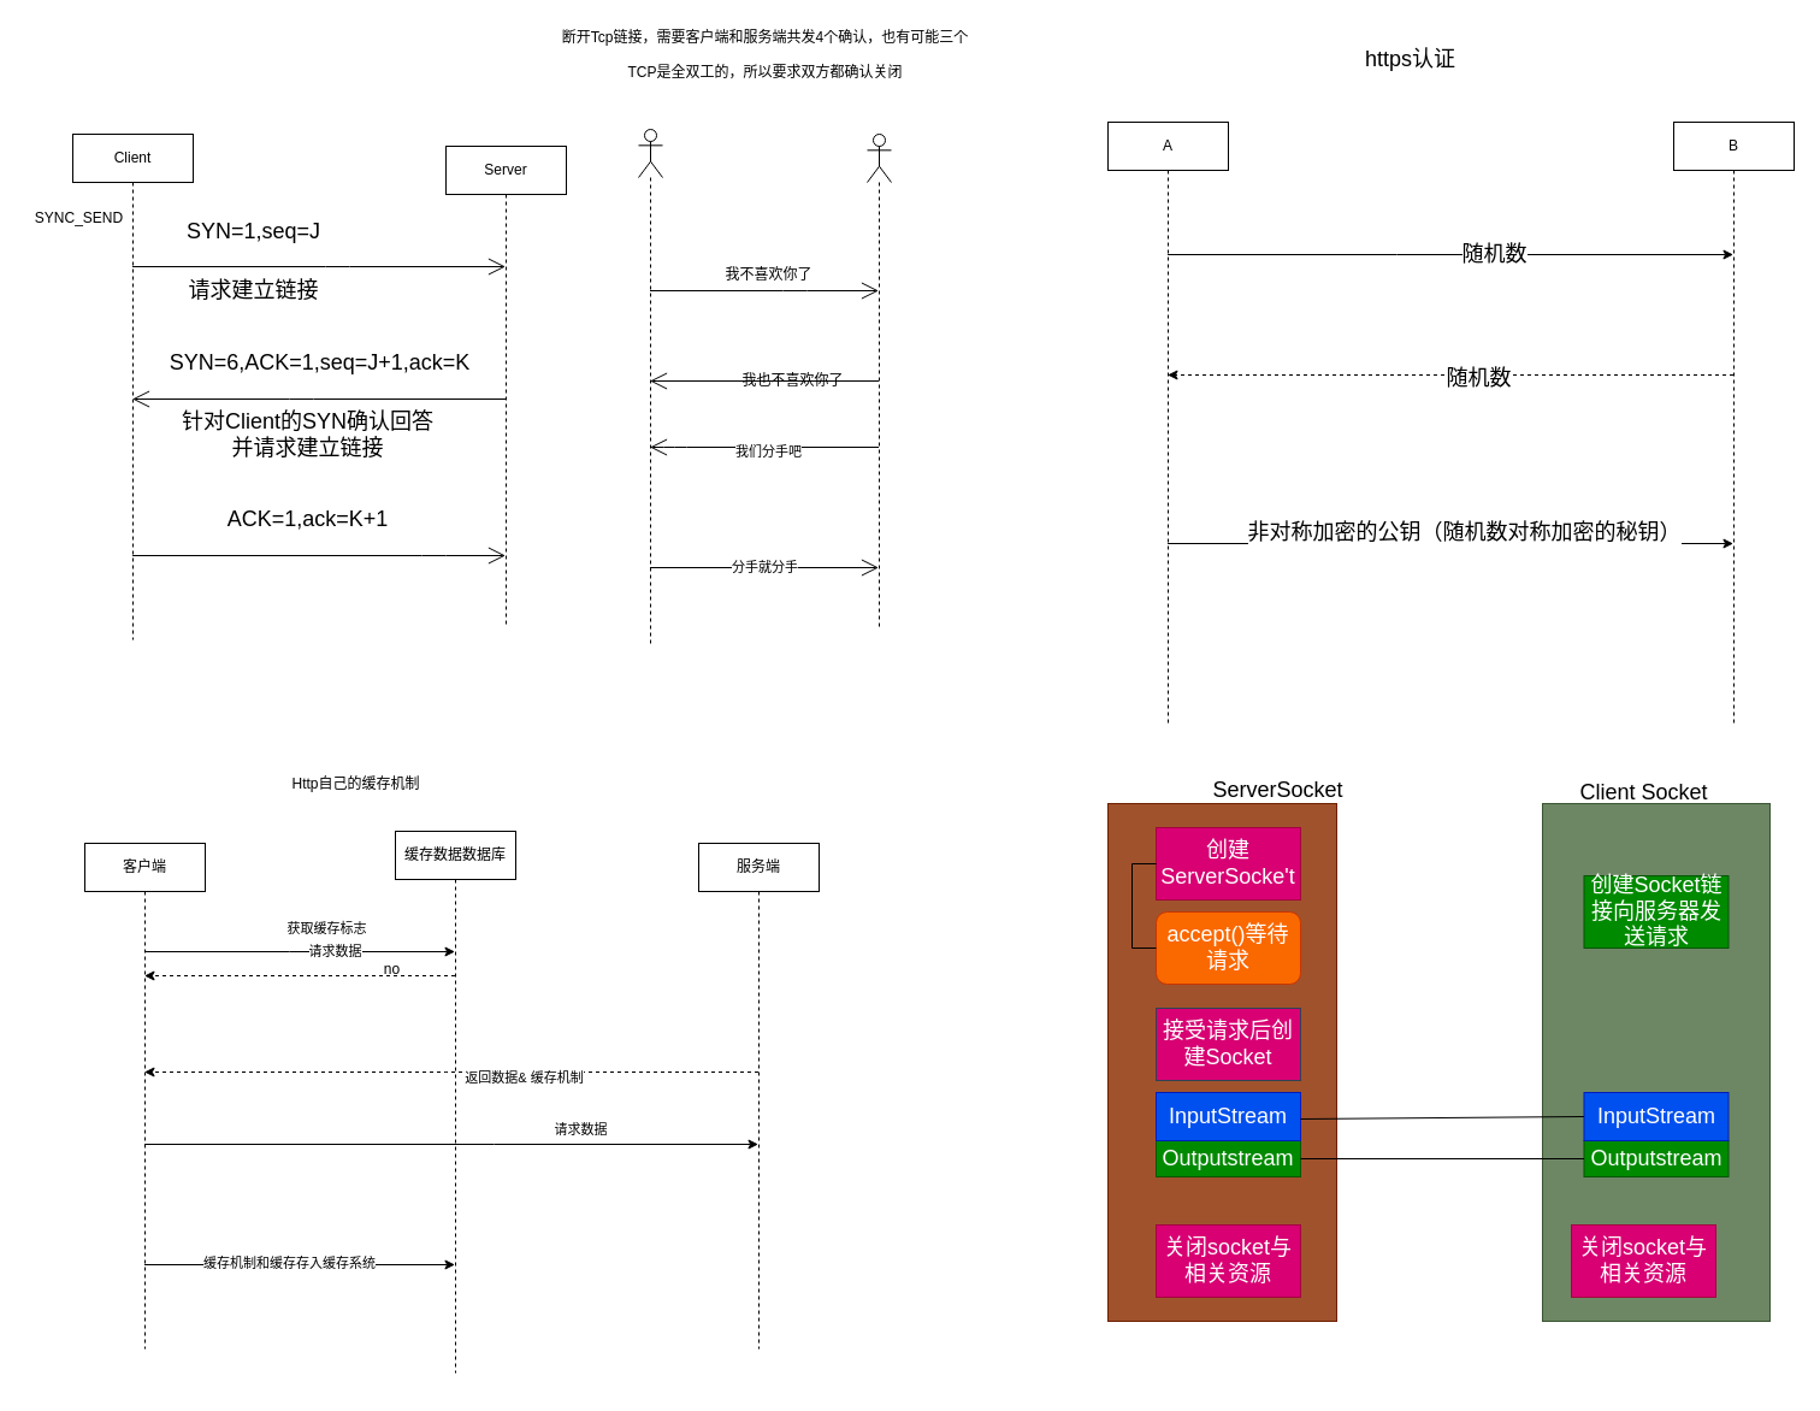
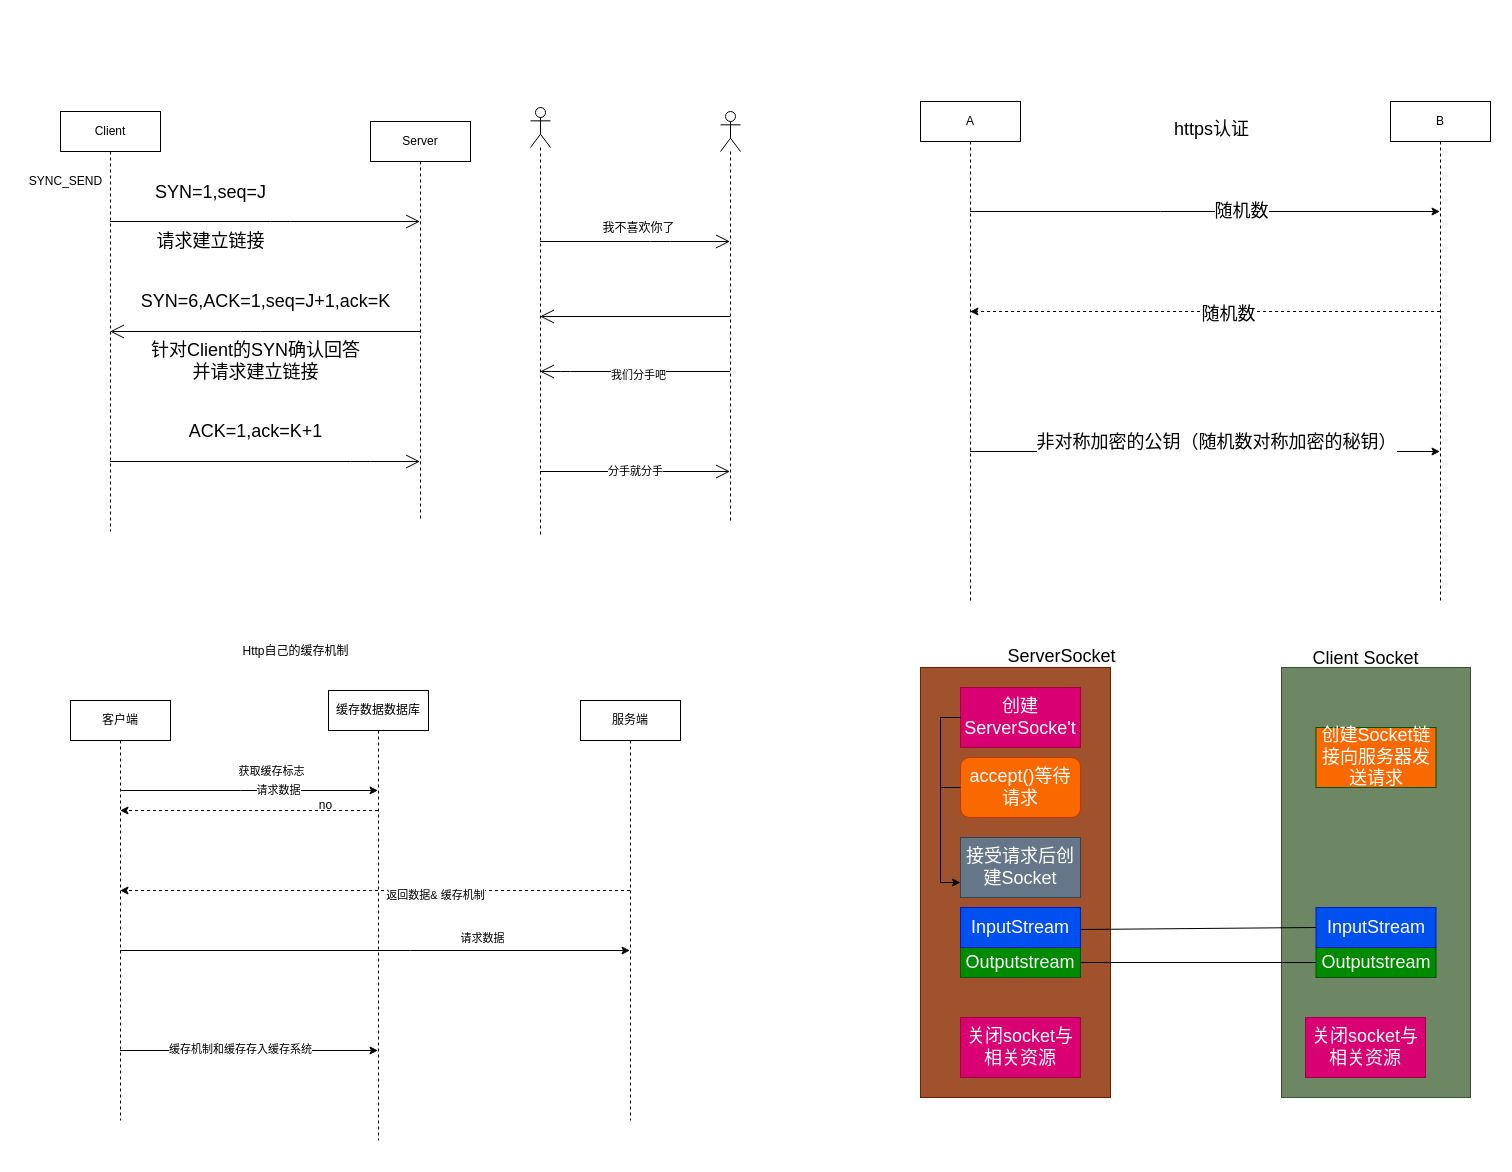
  <mxCell id="0" />
  <mxCell id="1" parent="0" />
  <mxCell id="2" value="" style="group" parent="1" vertex="1" connectable="0"><mxGeometry x="60" y="111" width="410" height="420" as="geometry" /></mxCell>
  <mxCell id="3" value="Client" style="shape=umlLifeline;perimeter=lifelinePerimeter;whiteSpace=wrap;html=1;container=1;collapsible=0;recursiveResize=0;outlineConnect=0;" parent="2" vertex="1"><mxGeometry width="100" height="420" as="geometry" /></mxCell>
  <mxCell id="4" value="SYNC_SEND" style="text;html=1;align=center;verticalAlign=middle;resizable=0;points=[];autosize=1;" parent="3" vertex="1"><mxGeometry x="-40" y="60" width="90" height="20" as="geometry" /></mxCell>
  <mxCell id="5" value="Server" style="shape=umlLifeline;perimeter=lifelinePerimeter;whiteSpace=wrap;html=1;container=1;collapsible=0;recursiveResize=0;outlineConnect=0;" parent="2" vertex="1"><mxGeometry x="310" y="10" width="100" height="400" as="geometry" /></mxCell>
  <mxCell id="6" value="" style="endArrow=open;endFill=1;endSize=12;html=1;" parent="2" source="3" target="5" edge="1"><mxGeometry width="160" relative="1" as="geometry"><mxPoint x="280" y="150" as="sourcePoint" /><mxPoint x="440" y="150" as="targetPoint" /><Array as="points"><mxPoint x="220" y="110" /></Array></mxGeometry></mxCell>
  <mxCell id="7" value="&lt;font style=&quot;font-size: 18px&quot;&gt;SYN=1,seq=J&lt;/font&gt;" style="text;html=1;align=center;verticalAlign=middle;resizable=0;points=[];autosize=1;" parent="2" vertex="1"><mxGeometry x="85" y="71" width="130" height="20" as="geometry" /></mxCell>
  <mxCell id="8" value="&lt;span style=&quot;font-size: 18px&quot;&gt;请求建立链接&lt;/span&gt;" style="text;html=1;align=center;verticalAlign=middle;resizable=0;points=[];autosize=1;" parent="2" vertex="1"><mxGeometry x="90" y="120" width="120" height="20" as="geometry" /></mxCell>
  <mxCell id="9" value="" style="endArrow=open;endFill=1;endSize=12;html=1;" parent="2" source="5" target="3" edge="1"><mxGeometry width="160" relative="1" as="geometry"><mxPoint x="280" y="150" as="sourcePoint" /><mxPoint x="440" y="150" as="targetPoint" /><Array as="points"><mxPoint x="190" y="220" /></Array></mxGeometry></mxCell>
  <mxCell id="10" value="&lt;font style=&quot;font-size: 18px&quot;&gt;SYN=6,ACK=1,seq=J+1,ack=K&lt;/font&gt;" style="text;html=1;align=center;verticalAlign=middle;resizable=0;points=[];autosize=1;" parent="2" vertex="1"><mxGeometry x="70" y="180" width="270" height="20" as="geometry" /></mxCell>
  <mxCell id="11" value="&lt;span style=&quot;font-size: 18px&quot;&gt;针对Client的SYN确认回答&lt;br&gt;并请求建立链接&lt;br&gt;&lt;/span&gt;" style="text;html=1;align=center;verticalAlign=middle;resizable=0;points=[];autosize=1;" parent="2" vertex="1"><mxGeometry x="85" y="230" width="220" height="40" as="geometry" /></mxCell>
  <mxCell id="12" value="" style="endArrow=open;endFill=1;endSize=12;html=1;" parent="2" source="3" target="5" edge="1"><mxGeometry width="160" relative="1" as="geometry"><mxPoint x="170" y="390" as="sourcePoint" /><mxPoint x="360" y="150" as="targetPoint" /><Array as="points"><mxPoint x="300" y="350" /></Array></mxGeometry></mxCell>
  <mxCell id="13" value="&lt;span style=&quot;font-size: 18px&quot;&gt;ACK=1,ack=K+1&lt;/span&gt;" style="text;html=1;align=center;verticalAlign=middle;resizable=0;points=[];autosize=1;" parent="2" vertex="1"><mxGeometry x="120" y="310" width="150" height="20" as="geometry" /></mxCell>
  <mxCell id="14" value="" style="group" parent="1" vertex="1" connectable="0"><mxGeometry x="460" y="20" width="350" height="515" as="geometry" /></mxCell>
- <mxCell id="15" value="断开Tcp链接，需要客户端和服务端共发4个确认，也有可能三个&lt;br&gt;&lt;br&gt;TCP是全双工的，所以要求双方都确认关闭" style="text;html=1;align=center;verticalAlign=middle;resizable=0;points=[];autosize=1;" parent="14" vertex="1"><mxGeometry width="350" height="50" as="geometry" /></mxCell>
  <mxCell id="16" value="" style="group" parent="14" vertex="1" connectable="0"><mxGeometry x="70" y="87" width="210" height="428" as="geometry" /></mxCell>
  <mxCell id="17" value="" style="shape=umlLifeline;participant=umlActor;perimeter=lifelinePerimeter;whiteSpace=wrap;html=1;container=1;collapsible=0;recursiveResize=0;verticalAlign=top;spacingTop=36;labelBackgroundColor=#ffffff;outlineConnect=0;" parent="16" vertex="1"><mxGeometry width="20" height="428" as="geometry" /></mxCell>
  <mxCell id="18" value="" style="shape=umlLifeline;participant=umlActor;perimeter=lifelinePerimeter;whiteSpace=wrap;html=1;container=1;collapsible=0;recursiveResize=0;verticalAlign=top;spacingTop=36;labelBackgroundColor=#ffffff;outlineConnect=0;" parent="16" vertex="1"><mxGeometry x="190" y="4" width="20" height="410" as="geometry" /></mxCell>
  <mxCell id="19" value="" style="endArrow=open;endFill=1;endSize=12;html=1;" parent="16" source="17" target="18" edge="1"><mxGeometry width="160" relative="1" as="geometry"><mxPoint x="-180" y="154" as="sourcePoint" /><mxPoint x="-20" y="154" as="targetPoint" /><Array as="points"><mxPoint x="130" y="134" /></Array></mxGeometry></mxCell>
  <mxCell id="20" value="分手就分手" style="endArrow=open;endFill=1;endSize=12;html=1;" parent="16" source="17" target="18" edge="1"><mxGeometry width="160" relative="1" as="geometry"><mxPoint x="-180" y="154" as="sourcePoint" /><mxPoint x="-20" y="154" as="targetPoint" /><Array as="points"><mxPoint x="110" y="364" /></Array></mxGeometry></mxCell>
  <mxCell id="21" value="" style="endArrow=open;endFill=1;endSize=12;html=1;" parent="16" source="18" target="17" edge="1"><mxGeometry width="160" relative="1" as="geometry"><mxPoint x="-180" y="154" as="sourcePoint" /><mxPoint x="-20" y="154" as="targetPoint" /><Array as="points"><mxPoint x="120" y="264" /><mxPoint x="30" y="264" /></Array></mxGeometry></mxCell>
  <mxCell id="22" value="我们分手吧" style="edgeLabel;html=1;align=center;verticalAlign=middle;resizable=0;points=[];" parent="21" vertex="1" connectable="0"><mxGeometry x="-0.035" y="3" relative="1" as="geometry"><mxPoint as="offset" /></mxGeometry></mxCell>
  <mxCell id="23" value="" style="endArrow=open;endFill=1;endSize=12;html=1;" parent="16" source="18" target="17" edge="1"><mxGeometry width="160" relative="1" as="geometry"><mxPoint x="-140" y="184" as="sourcePoint" /><mxPoint x="20" y="184" as="targetPoint" /></mxGeometry></mxCell>
  <mxCell id="24" value="我不喜欢你了" style="text;html=1;align=center;verticalAlign=middle;resizable=0;points=[];autosize=1;" parent="16" vertex="1"><mxGeometry x="63" y="111" width="90" height="20" as="geometry" /></mxCell>
- <mxCell id="25" value="我也不喜欢你了&lt;br&gt;" style="text;html=1;align=center;verticalAlign=middle;resizable=0;points=[];autosize=1;" parent="16" vertex="1"><mxGeometry x="78" y="199" width="100" height="20" as="geometry" /></mxCell>
  <mxCell id="26" value="" style="group" parent="1" vertex="1" connectable="0"><mxGeometry x="70" y="641" width="610" height="509" as="geometry" /></mxCell>
  <mxCell id="27" value="Http自己的缓存机制" style="text;html=1;align=center;verticalAlign=middle;resizable=0;points=[];autosize=1;" parent="26" vertex="1"><mxGeometry x="165" width="120" height="20" as="geometry" /></mxCell>
  <mxCell id="28" value="" style="group" parent="26" vertex="1" connectable="0"><mxGeometry y="59" width="460" height="450" as="geometry" /></mxCell>
  <mxCell id="29" value="客户端" style="shape=umlLifeline;perimeter=lifelinePerimeter;whiteSpace=wrap;html=1;container=1;collapsible=0;recursiveResize=0;outlineConnect=0;" parent="28" vertex="1"><mxGeometry width="100" height="420" as="geometry" /></mxCell>
  <mxCell id="30" value="" style="edgeStyle=orthogonalEdgeStyle;rounded=0;orthogonalLoop=1;jettySize=auto;html=1;dashed=1;" parent="28" source="31" target="29" edge="1"><mxGeometry relative="1" as="geometry"><Array as="points"><mxPoint x="170" y="110" /><mxPoint x="170" y="110" /></Array></mxGeometry></mxCell>
  <mxCell id="31" value="缓存数据数据库" style="shape=umlLifeline;perimeter=lifelinePerimeter;whiteSpace=wrap;html=1;container=1;collapsible=0;recursiveResize=0;outlineConnect=0;" parent="28" vertex="1"><mxGeometry x="258" y="-10" width="100" height="450" as="geometry" /></mxCell>
  <mxCell id="32" value="" style="edgeStyle=orthogonalEdgeStyle;rounded=0;orthogonalLoop=1;jettySize=auto;html=1;" parent="28" source="29" target="31" edge="1"><mxGeometry relative="1" as="geometry"><Array as="points"><mxPoint x="170" y="90" /><mxPoint x="170" y="90" /></Array></mxGeometry></mxCell>
  <mxCell id="33" value="请求数据" style="edgeLabel;html=1;align=center;verticalAlign=middle;resizable=0;points=[];" parent="32" vertex="1" connectable="0"><mxGeometry x="0.339" y="14" relative="1" as="geometry"><mxPoint x="-15" y="13" as="offset" /></mxGeometry></mxCell>
  <mxCell id="34" value="获取缓存标志" style="edgeLabel;html=1;align=center;verticalAlign=middle;resizable=0;points=[];" parent="32" vertex="1" connectable="0"><mxGeometry x="0.498" relative="1" as="geometry"><mxPoint x="-42.5" y="-20" as="offset" /></mxGeometry></mxCell>
  <mxCell id="35" style="edgeStyle=orthogonalEdgeStyle;rounded=0;orthogonalLoop=1;jettySize=auto;html=1;" parent="28" source="29" target="31" edge="1"><mxGeometry relative="1" as="geometry"><Array as="points"><mxPoint x="150" y="350" /><mxPoint x="150" y="350" /></Array></mxGeometry></mxCell>
  <mxCell id="36" value="缓存机制和缓存存入缓存系统" style="edgeLabel;html=1;align=center;verticalAlign=middle;resizable=0;points=[];" parent="35" vertex="1" connectable="0"><mxGeometry x="0.117" y="23" relative="1" as="geometry"><mxPoint x="-24" y="21" as="offset" /></mxGeometry></mxCell>
  <mxCell id="37" value="no" style="text;html=1;align=center;verticalAlign=middle;resizable=0;points=[];autosize=1;" parent="28" vertex="1"><mxGeometry x="240" y="95" width="30" height="20" as="geometry" /></mxCell>
  <mxCell id="38" value="服务端" style="shape=umlLifeline;perimeter=lifelinePerimeter;whiteSpace=wrap;html=1;container=1;collapsible=0;recursiveResize=0;outlineConnect=0;" parent="26" vertex="1"><mxGeometry x="510" y="59" width="100" height="420" as="geometry" /></mxCell>
  <mxCell id="39" style="edgeStyle=orthogonalEdgeStyle;rounded=0;orthogonalLoop=1;jettySize=auto;html=1;dashed=1;" parent="26" source="38" target="29" edge="1"><mxGeometry relative="1" as="geometry"><Array as="points"><mxPoint x="300" y="249" /><mxPoint x="300" y="249" /></Array></mxGeometry></mxCell>
  <mxCell id="40" value="返回数据&amp;amp; 缓存机制" style="edgeLabel;html=1;align=center;verticalAlign=middle;resizable=0;points=[];" parent="39" vertex="1" connectable="0"><mxGeometry x="-0.235" y="4" relative="1" as="geometry"><mxPoint as="offset" /></mxGeometry></mxCell>
  <mxCell id="41" value="" style="edgeStyle=orthogonalEdgeStyle;rounded=0;orthogonalLoop=1;jettySize=auto;html=1;" parent="26" source="29" target="38" edge="1"><mxGeometry relative="1" as="geometry"><Array as="points"><mxPoint x="340" y="309" /><mxPoint x="340" y="309" /></Array></mxGeometry></mxCell>
  <mxCell id="42" value="请求数据" style="edgeLabel;html=1;align=center;verticalAlign=middle;resizable=0;points=[];" parent="41" vertex="1" connectable="0"><mxGeometry x="0.113" y="3" relative="1" as="geometry"><mxPoint x="78" y="-10" as="offset" /></mxGeometry></mxCell>
  <mxCell id="43" value="" style="edgeStyle=orthogonalEdgeStyle;rounded=0;orthogonalLoop=1;jettySize=auto;html=1;" parent="1" source="47" target="50" edge="1"><mxGeometry relative="1" as="geometry"><Array as="points"><mxPoint x="1160" y="211" /><mxPoint x="1160" y="211" /></Array></mxGeometry></mxCell>
  <mxCell id="44" value="随机数" style="edgeLabel;html=1;align=center;verticalAlign=middle;resizable=0;points=[];fontSize=18;" parent="43" vertex="1" connectable="0"><mxGeometry x="0.147" y="1" relative="1" as="geometry"><mxPoint x="1" as="offset" /></mxGeometry></mxCell>
  <mxCell id="45" style="edgeStyle=orthogonalEdgeStyle;rounded=0;orthogonalLoop=1;jettySize=auto;html=1;fontSize=18;" parent="1" source="47" target="50" edge="1"><mxGeometry relative="1" as="geometry"><Array as="points"><mxPoint x="1360" y="451" /><mxPoint x="1360" y="451" /></Array></mxGeometry></mxCell>
  <mxCell id="46" value="非对称加密的公钥（随机数对称加密的秘钥）" style="edgeLabel;html=1;align=center;verticalAlign=middle;resizable=0;points=[];fontSize=18;" parent="45" vertex="1" connectable="0"><mxGeometry x="0.036" relative="1" as="geometry"><mxPoint x="2.5" y="-10" as="offset" /></mxGeometry></mxCell>
  <mxCell id="47" value="A" style="shape=umlLifeline;perimeter=lifelinePerimeter;whiteSpace=wrap;html=1;container=1;collapsible=0;recursiveResize=0;outlineConnect=0;" parent="1" vertex="1"><mxGeometry x="920" y="101" width="100" height="500" as="geometry" /></mxCell>
  <mxCell id="48" style="edgeStyle=orthogonalEdgeStyle;rounded=0;orthogonalLoop=1;jettySize=auto;html=1;fontSize=18;dashed=1;" parent="1" source="50" target="47" edge="1"><mxGeometry relative="1" as="geometry"><Array as="points"><mxPoint x="1310" y="311" /><mxPoint x="1310" y="311" /></Array></mxGeometry></mxCell>
  <mxCell id="49" value="随机数" style="edgeLabel;html=1;align=center;verticalAlign=middle;resizable=0;points=[];fontSize=18;" parent="48" vertex="1" connectable="0"><mxGeometry x="0.275" y="87" relative="1" as="geometry"><mxPoint x="88" y="-85" as="offset" /></mxGeometry></mxCell>
  <mxCell id="50" value="B" style="shape=umlLifeline;perimeter=lifelinePerimeter;whiteSpace=wrap;html=1;container=1;collapsible=0;recursiveResize=0;outlineConnect=0;" parent="1" vertex="1"><mxGeometry x="1390" y="101" width="100" height="500" as="geometry" /></mxCell>
- <mxCell id="51" value="https认证" style="text;html=1;align=center;verticalAlign=middle;resizable=0;points=[];autosize=1;fontSize=18;" parent="1" vertex="1"><mxGeometry x="1126" y="34" width="90" height="30" as="geometry" /></mxCell>
+ <mxCell id="51" value="https认证" style="text;html=1;align=center;verticalAlign=middle;resizable=0;points=[];autosize=1;fontSize=18;" parent="1" vertex="1"><mxGeometry x="1166" y="114" width="90" height="30" as="geometry" /></mxCell>
  <mxCell id="52" value="" style="group" parent="1" vertex="1" connectable="0"><mxGeometry x="920" y="641" width="550" height="456" as="geometry" /></mxCell>
  <mxCell id="53" value="" style="rounded=0;whiteSpace=wrap;html=1;fontSize=18;fillColor=#a0522d;strokeColor=#6D1F00;fontColor=#ffffff;" parent="52" vertex="1"><mxGeometry y="26" width="190" height="430" as="geometry" /></mxCell>
  <mxCell id="54" value="" style="rounded=0;whiteSpace=wrap;html=1;fontSize=18;fillColor=#6d8764;strokeColor=#3A5431;fontColor=#ffffff;" parent="52" vertex="1"><mxGeometry x="361" y="26" width="189" height="430" as="geometry" /></mxCell>
  <mxCell id="55" value="创建ServerSocke't" style="rounded=0;whiteSpace=wrap;html=1;fontSize=18;fillColor=#d80073;strokeColor=#A50040;fontColor=#ffffff;" parent="52" vertex="1"><mxGeometry x="40" y="46" width="120" height="60" as="geometry" /></mxCell>
- <mxCell id="56" value="接受请求后创建Socket" style="rounded=0;whiteSpace=wrap;html=1;fontSize=18;fillColor=#d80073;strokeColor=#314354;fontColor=#ffffff;" parent="52" vertex="1"><mxGeometry x="40" y="196" width="120" height="60" as="geometry" /></mxCell>
+ <mxCell id="56" value="接受请求后创建Socket" style="rounded=0;whiteSpace=wrap;html=1;fontSize=18;fillColor=#647687;strokeColor=#314354;fontColor=#ffffff;" parent="52" vertex="1"><mxGeometry x="40" y="196" width="120" height="60" as="geometry" /></mxCell>
+ <mxCell id="57" style="edgeStyle=orthogonalEdgeStyle;rounded=0;orthogonalLoop=1;jettySize=auto;html=1;entryX=0;entryY=0.75;entryDx=0;entryDy=0;fontSize=18;" parent="52" source="55" target="56" edge="1"><mxGeometry relative="1" as="geometry"><Array as="points"><mxPoint x="20" y="76" /><mxPoint x="20" y="241" /></Array></mxGeometry></mxCell>
  <mxCell id="58" value="accept()等待请求" style="whiteSpace=wrap;html=1;fontSize=18;fillColor=#fa6800;strokeColor=#C73500;fontColor=#ffffff;rounded=1;" parent="52" vertex="1"><mxGeometry x="40" y="116" width="120" height="60" as="geometry" /></mxCell>
  <mxCell id="59" style="edgeStyle=orthogonalEdgeStyle;rounded=0;orthogonalLoop=1;jettySize=auto;html=1;exitX=0;exitY=0.5;exitDx=0;exitDy=0;entryX=0;entryY=0.5;entryDx=0;entryDy=0;fontSize=18;endArrow=none;" parent="52" source="55" target="58" edge="1"><mxGeometry relative="1" as="geometry" /></mxCell>
  <mxCell id="60" value="&lt;span&gt;关闭socket与相关资源&lt;/span&gt;" style="rounded=0;whiteSpace=wrap;html=1;fontSize=18;fillColor=#d80073;strokeColor=#A50040;fontColor=#ffffff;" parent="52" vertex="1"><mxGeometry x="385" y="376" width="120" height="60" as="geometry" /></mxCell>
- <mxCell id="61" value="创建Socket链接向服务器发送请求" style="rounded=0;whiteSpace=wrap;html=1;fontSize=18;fillColor=#008a00;strokeColor=#005700;fontColor=#ffffff;" parent="52" vertex="1"><mxGeometry x="395.5" y="86" width="120" height="60" as="geometry" /></mxCell>
+ <mxCell id="61" value="创建Socket链接向服务器发送请求" style="rounded=0;whiteSpace=wrap;html=1;fontSize=18;fillColor=#fa6800;strokeColor=#005700;fontColor=#ffffff;" parent="52" vertex="1"><mxGeometry x="395.5" y="86" width="120" height="60" as="geometry" /></mxCell>
  <mxCell id="62" value="关闭socket与相关资源" style="rounded=0;whiteSpace=wrap;html=1;fontSize=18;fillColor=#d80073;strokeColor=#A50040;fontColor=#ffffff;" parent="52" vertex="1"><mxGeometry x="40" y="376" width="120" height="60" as="geometry" /></mxCell>
  <mxCell id="63" value="ServerSocket" style="text;html=1;align=center;verticalAlign=middle;resizable=0;points=[];autosize=1;fontSize=18;" parent="52" vertex="1"><mxGeometry x="81" width="120" height="30" as="geometry" /></mxCell>
  <mxCell id="64" value="Client Socket" style="text;html=1;align=center;verticalAlign=middle;resizable=0;points=[];autosize=1;fontSize=18;" parent="52" vertex="1"><mxGeometry x="385" y="2" width="120" height="30" as="geometry" /></mxCell>
  <mxCell id="65" value="Outputstream" style="rounded=0;whiteSpace=wrap;html=1;fontSize=18;fillColor=#008a00;strokeColor=#005700;fontColor=#ffffff;" parent="52" vertex="1"><mxGeometry x="40" y="306" width="120" height="30" as="geometry" /></mxCell>
  <mxCell id="66" value="InputStream" style="rounded=0;whiteSpace=wrap;html=1;fontSize=18;fillColor=#0050ef;strokeColor=#001DBC;fontColor=#ffffff;" parent="52" vertex="1"><mxGeometry x="40" y="266" width="120" height="40" as="geometry" /></mxCell>
  <mxCell id="67" value="Outputstream" style="rounded=0;whiteSpace=wrap;html=1;fontSize=18;fillColor=#008a00;strokeColor=#005700;fontColor=#ffffff;" parent="52" vertex="1"><mxGeometry x="395.5" y="306" width="120" height="30" as="geometry" /></mxCell>
  <mxCell id="68" value="InputStream" style="rounded=0;whiteSpace=wrap;html=1;fontSize=18;fillColor=#0050ef;strokeColor=#001DBC;fontColor=#ffffff;" parent="52" vertex="1"><mxGeometry x="395.5" y="266" width="120" height="40" as="geometry" /></mxCell>
  <mxCell id="69" value="" style="endArrow=none;html=1;fontSize=18;entryX=0;entryY=0.5;entryDx=0;entryDy=0;" parent="52" target="68" edge="1"><mxGeometry width="50" height="50" relative="1" as="geometry"><mxPoint x="160" y="288" as="sourcePoint" /><mxPoint x="360" y="256" as="targetPoint" /></mxGeometry></mxCell>
  <mxCell id="70" value="" style="endArrow=none;html=1;fontSize=18;exitX=1;exitY=0.5;exitDx=0;exitDy=0;entryX=0;entryY=0.5;entryDx=0;entryDy=0;" parent="52" source="65" target="67" edge="1"><mxGeometry width="50" height="50" relative="1" as="geometry"><mxPoint x="310" y="306" as="sourcePoint" /><mxPoint x="360" y="256" as="targetPoint" /></mxGeometry></mxCell>
